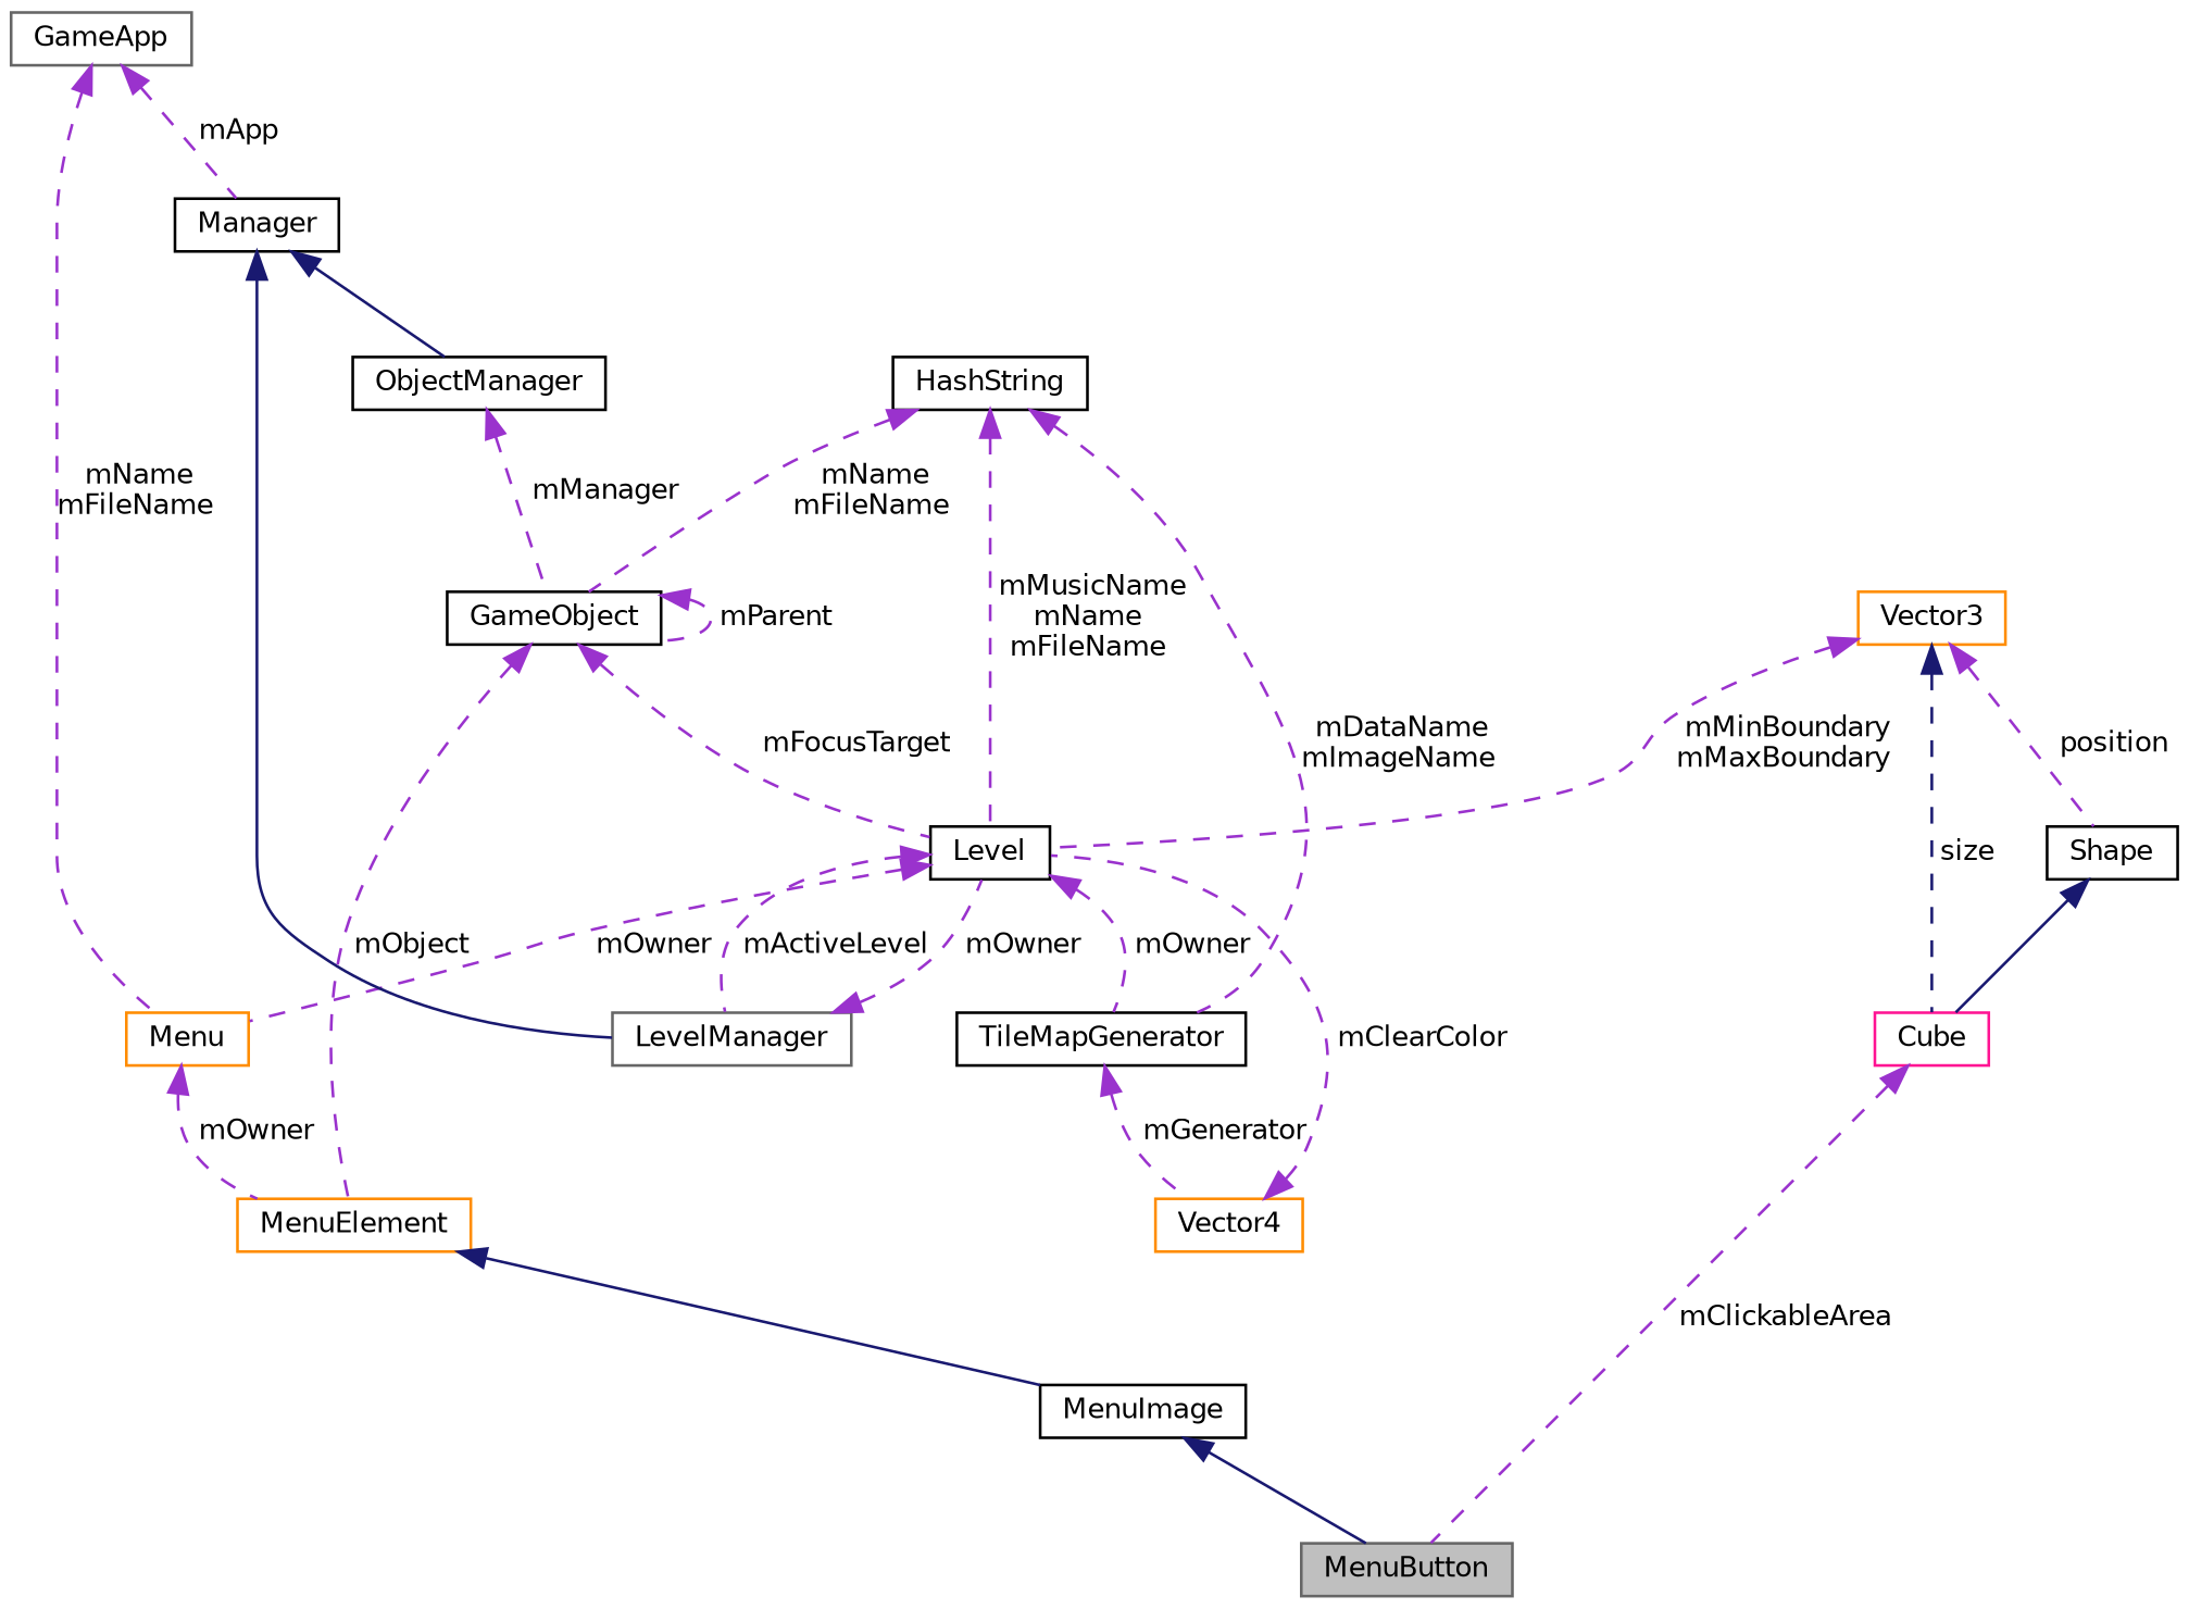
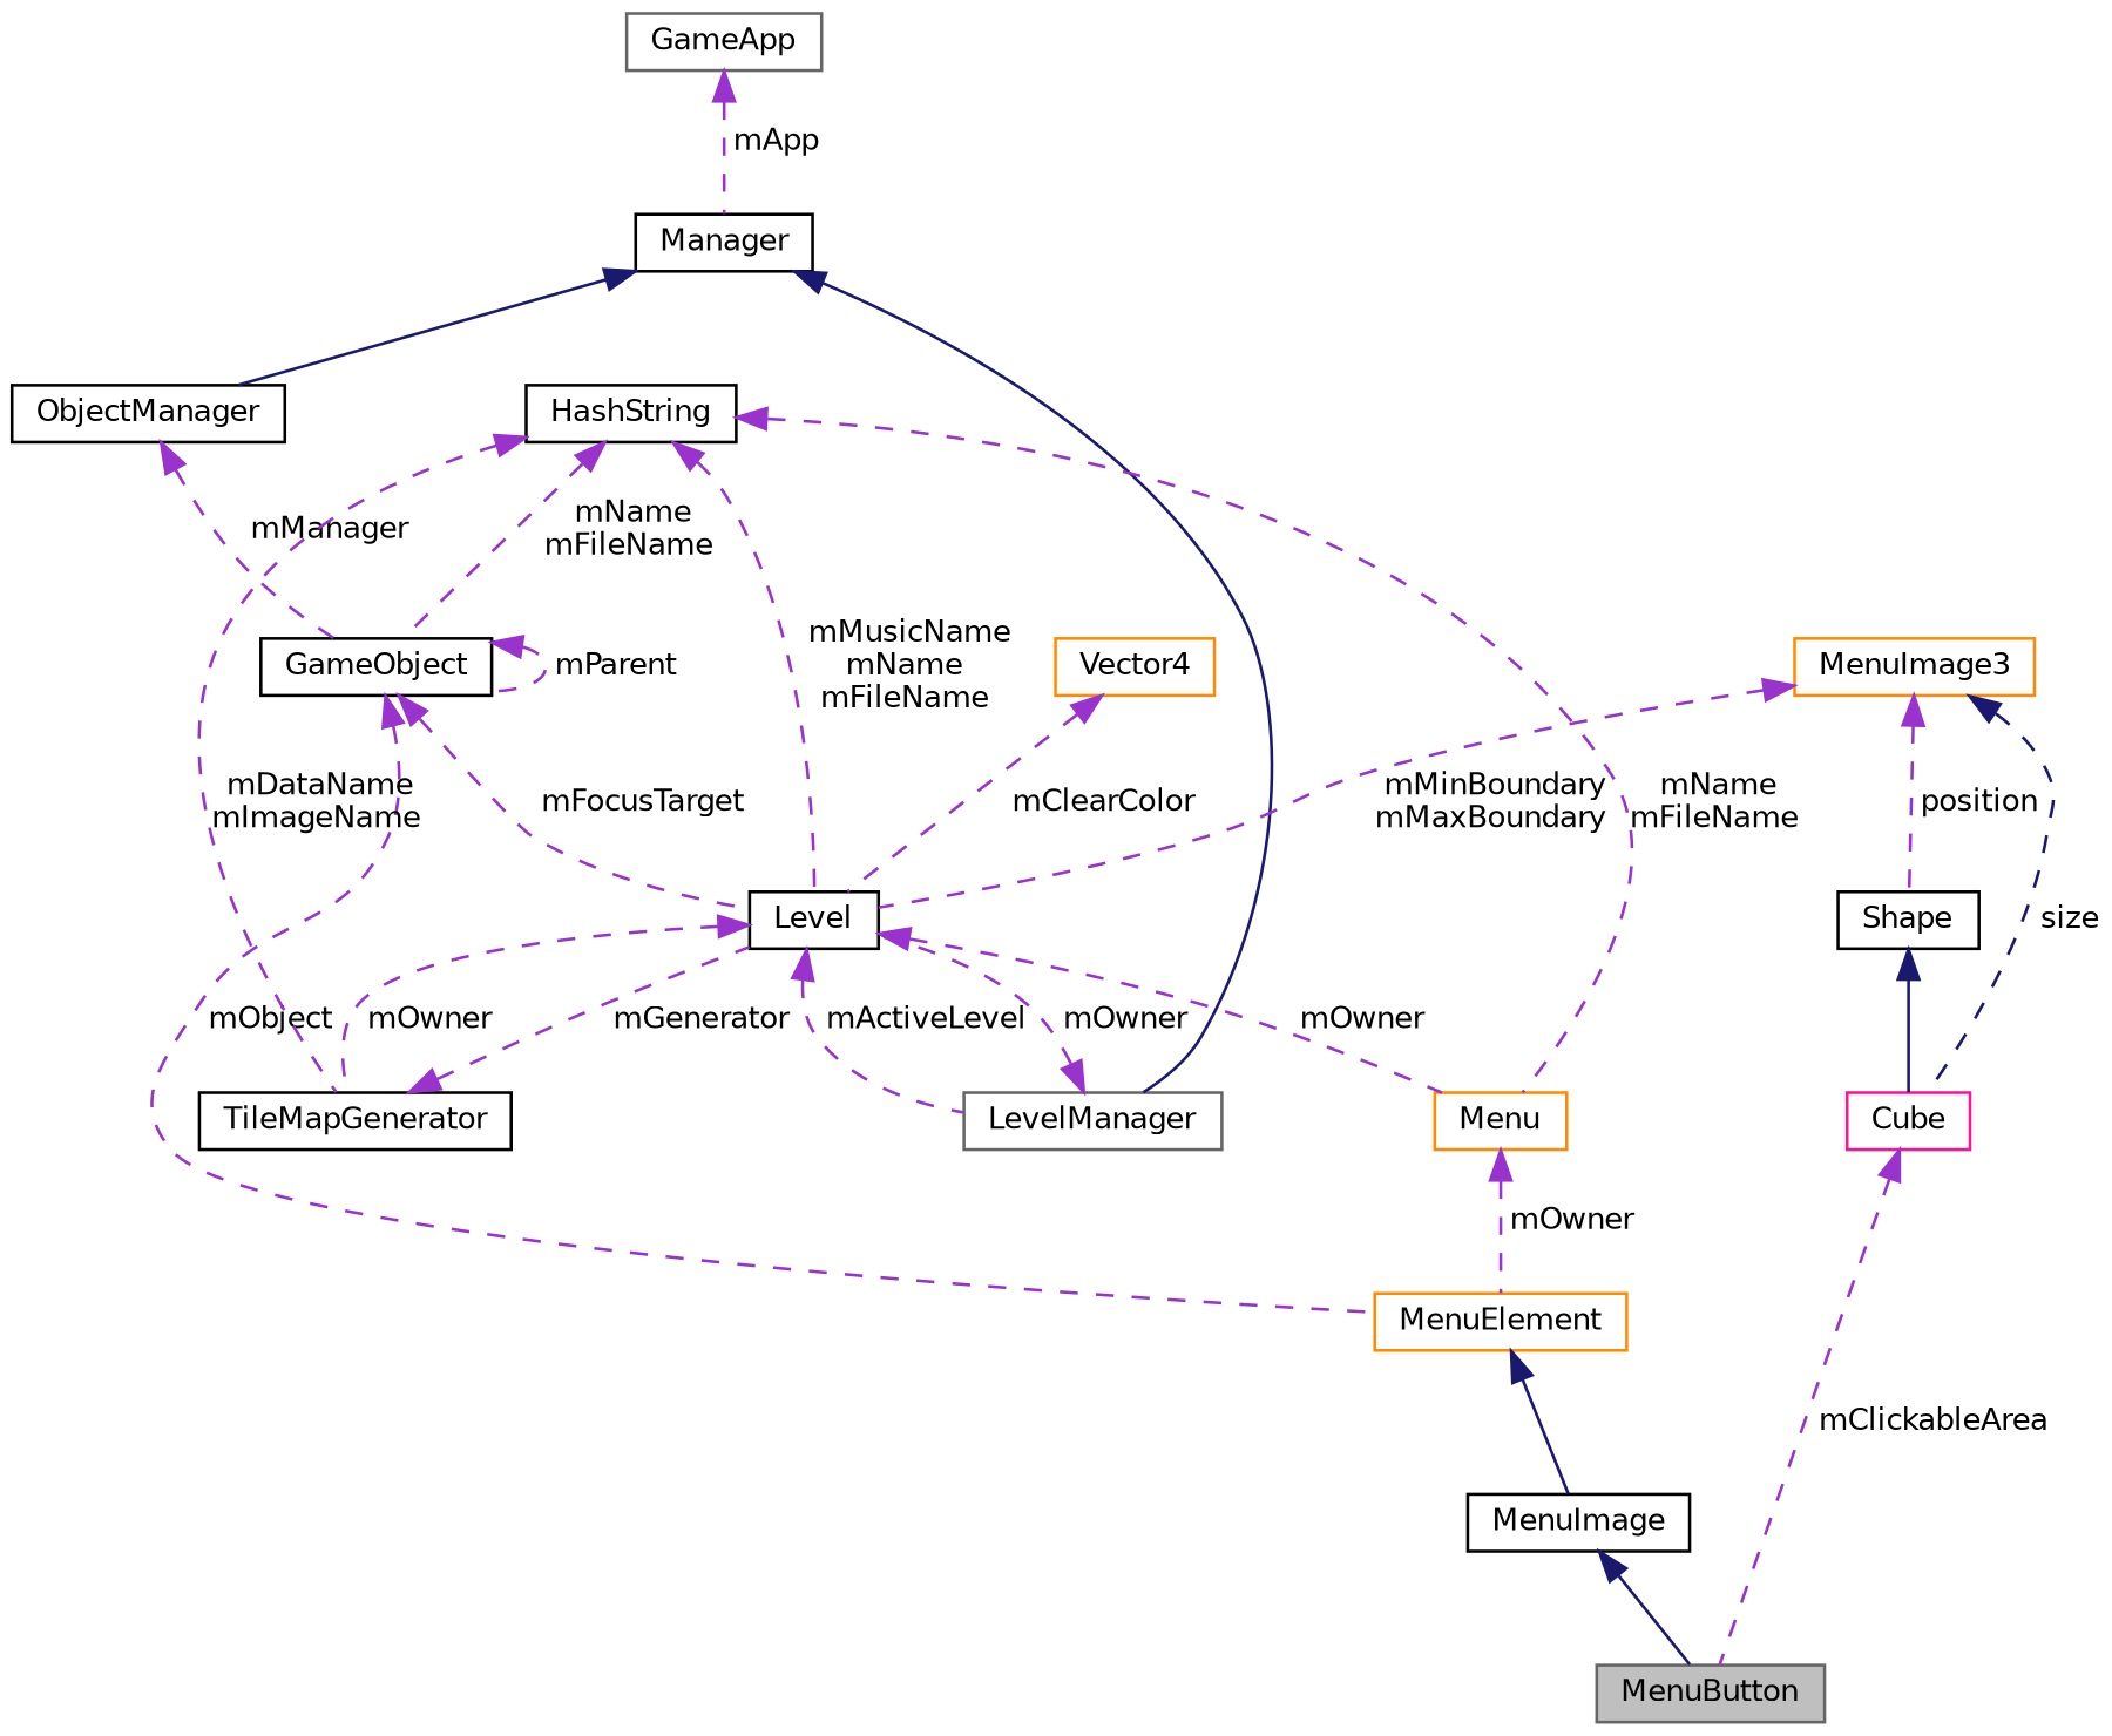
  digraph {
    node [color=black fillcolor=white fontname=Helvetica fontsize=10 shape=record style=filled]
    edge [color=darkorchid3 dir=back fontname=Helvetica fontsize=10 labelfontname=Helvetica labelfontsize=10 style=dashed]
    n1 [color=gray40 fillcolor=grey75 fontcolor=black height=0.2 label=MenuButton width=0.4]
    n2 [height=0.2 label=MenuImage width=0.4]
    n3 [color=darkorange height=0.2 label=MenuElement width=0.4]
    n4 [height=0.2 label=GameObject width=0.4]
    n5 [height=0.2 label=Level width=0.4]
    n6 [color=gray40 height=0.2 label=LevelManager width=0.4]
    n7 [color=darkorange height=0.2 label=Menu width=0.4]
    n8 [height=0.2 label=TileMapGenerator width=0.4]
    n9 [height=0.2 label=ObjectManager width=0.4]
    n10 [height=0.2 label=Manager width=0.4]
    n11 [color=gray40 height=0.2 label=GameApp width=0.4]
    n12 [height=0.2 label=HashString width=0.4]
-   n13 [color=darkorange height=0.2 label=Vector3 width=0.4]
+   n13 [color=darkorange height=0.2 label=MenuImage3 width=0.4]
    n14 [color=deeppink height=0.2 label=Cube width=0.4]
    n15 [height=0.2 label=Shape width=0.4]
    n16 [color=darkorange height=0.2 label=Vector4 width=0.4]
    n2 -> n1 [color=midnightblue style=solid]
    n3 -> n2 [color=midnightblue style=solid]
    n4 -> n3 [label=" mObject"]
    n4 -> n4 [label=" mParent"]
    n4 -> n5 [label=" mFocusTarget"]
    n5 -> n6 [label=" mActiveLevel"]
    n5 -> n7 [label=" mOwner"]
    n5 -> n8 [label=" mOwner"]
    n6 -> n5 [label=" mOwner"]
    n7 -> n3 [label=" mOwner"]
-   n8 -> n16 [label=" mGenerator"]
+   n8 -> n5 [label=" mGenerator"]
    n9 -> n4 [label=" mManager"]
    n10 -> n6 [color=midnightblue style=solid]
    n10 -> n9 [color=midnightblue style=solid]
    n11 -> n10 [label=" mApp"]
    n12 -> n4 [label=" mName\nmFileName"]
    n12 -> n5 [label=" mMusicName\nmName\nmFileName"]
-   n11 -> n7 [label=" mName\nmFileName"]
+   n12 -> n7 [label=" mName\nmFileName"]
    n12 -> n8 [label=" mDataName\nmImageName"]
    n13 -> n5 [label=" mMinBoundary\nmMaxBoundary"]
    n13 -> n14 [color=midnightblue label=" size"]
    n13 -> n15 [label=" position"]
    n14 -> n1 [label=" mClickableArea"]
    n15 -> n14 [color=midnightblue style=solid]
    n16 -> n5 [label=" mClearColor"]
  }
